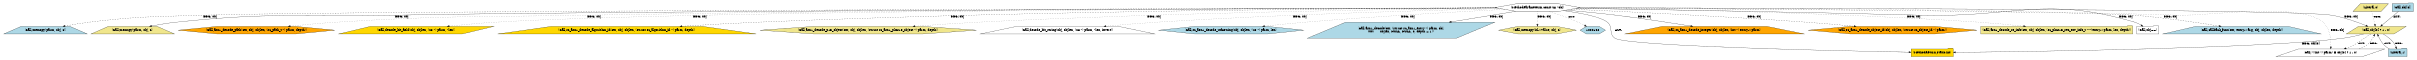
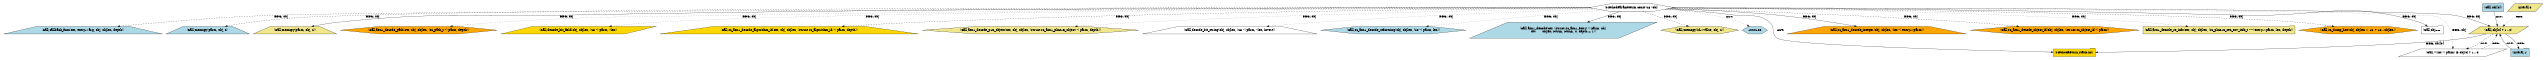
  digraph {
    node [fillcolor=lightblue shape=hexagon style=filled]
    edge [style=solid]
    n1 [fillcolor=khaki label="(Call,obj[0] ? 1 : 0)" shape=parallelogram]
    n2 [fillcolor=gold label="(MethodReturn,static int)" shape=folder]
    n3 [fillcolor=white label="(Call,*((int *) parm) = obj[0] ? 1 : 0)" shape=parallelogram]
    n4 [label="(Literal,1)" shape=folder]
    n5 [fillcolor=khaki label="(Literal,0)" shape=parallelogram]
    n6 [fillcolor=white label="(MethodParameterIn,const u8 *obj)"]
    n7 [fillcolor=orange label="(Call,sc_asn1_decode_integer(obj, objlen, (int *) entry->parm))" shape=trapezium]
    n8 [fillcolor=orange label="(Call,sc_asn1_decode_object_id(obj, objlen, (struct sc_object_id *) parm))"]
    n9 [fillcolor=khaki label="(Call,asn1_decode_se_info(ctx, obj, objlen, (sc_pkcs15_sec_env_info_t ***)entry->parm, len, depth))" shape=folder]
+   n10 [fillcolor=orange label="(Call,sc_dump_hex(obj, objlen > 16  ? 16 : objlen))"]
    n11 [fillcolor=white label="(Call,obj++)" shape=folder]
    n12 [label="(Call,callback_func(ctx, entry->arg, obj, objlen, depth))" shape=trapezium]
    n13 [label="(Call,memcpy(parm, obj, c))" shape=trapezium]
    n14 [fillcolor=khaki label="(Call,memcpy(parm, obj, c))" shape=trapezium]
    n15 [fillcolor=orange label="(Call,asn1_decode_path(ctx, obj, objlen, (sc_path_t *) parm, depth))"]
    n16 [fillcolor=gold label="(Call,decode_bit_field(obj, objlen, (u8 *) parm, *len))" shape=parallelogram]
    n17 [fillcolor=gold label="(Call,sc_asn1_decode_algorithm_id(ctx, obj, objlen, (struct sc_algorithm_id *) parm, depth))" shape=trapezium]
    n18 [fillcolor=khaki label="(Call,asn1_decode_p15_object(ctx, obj, objlen, (struct sc_asn1_pkcs15_object *) parm, depth))"]
    n19 [fillcolor=white label="(Call,decode_bit_string(obj, objlen, (u8 *) parm, *len, invert))" shape=trapezium]
    n20 [label="(Call,sc_asn1_decode_utf8string(obj, objlen, (u8 *) parm, len))"]
    n21 [label="(Call,asn1_decode(ctx, (struct sc_asn1_entry *) parm, obj,\n\t\t\t\t       objlen, NULL, NULL, 0, depth + 1))" shape=parallelogram]
    n22 [fillcolor=khaki label="(Call,memcpy(id->value, obj, c))"]
    1000102
    n24 [label="(Call,obj[0])" shape=folder]
    n1 -> n2 [label="DDG: obj[0]"]
    n1 -> n3 [label="AST: " style=dashed]
    n1 -> n4 [label="CFG: "]
    n3 -> n1 [label="CFG: " style=dashed]
    n4 -> n1 [label="AST: "]
    n5 -> n1 [label="CFG: " style=dotted]
    n6 -> n1 [label="DDG: obj"]
    n6 -> n2 [label="AST: "]
    n6 -> n3 [label="DDG: obj" style=dotted]
    n6 -> n7 [label="DDG: obj"]
    n6 -> n8 [label="DDG: obj" style=dashed]
    n6 -> n9 [label="DDG: obj" style=dotted]
+   n6 -> n10 [label="DDG: obj" style=dashed]
    n6 -> n11 [label="DDG: obj"]
    n6 -> n12 [label="DDG: obj" style=dashed]
    n6 -> n13 [label="DDG: obj" style=dashed]
    n6 -> n14 [label="DDG: obj"]
    n6 -> n15 [label="DDG: obj" style=dotted]
    n6 -> n16 [label="DDG: obj" style=dotted]
    n6 -> n17 [label="DDG: obj" style=dashed]
    n6 -> n18 [label="DDG: obj" style=dotted]
    n6 -> n19 [label="DDG: obj" style=dotted]
    n6 -> n20 [label="DDG: obj" style=dotted]
    n6 -> n21 [label="DDG: obj"]
-   n6 -> n22 [label="DDG: obj" style=dotted]
+   n6 -> n22 [label="DDG: obj" style=dashed]
    n6 -> 1000102 [label="AST: " style=dotted]
    n24 -> n1 [label="AST: "]
  }
